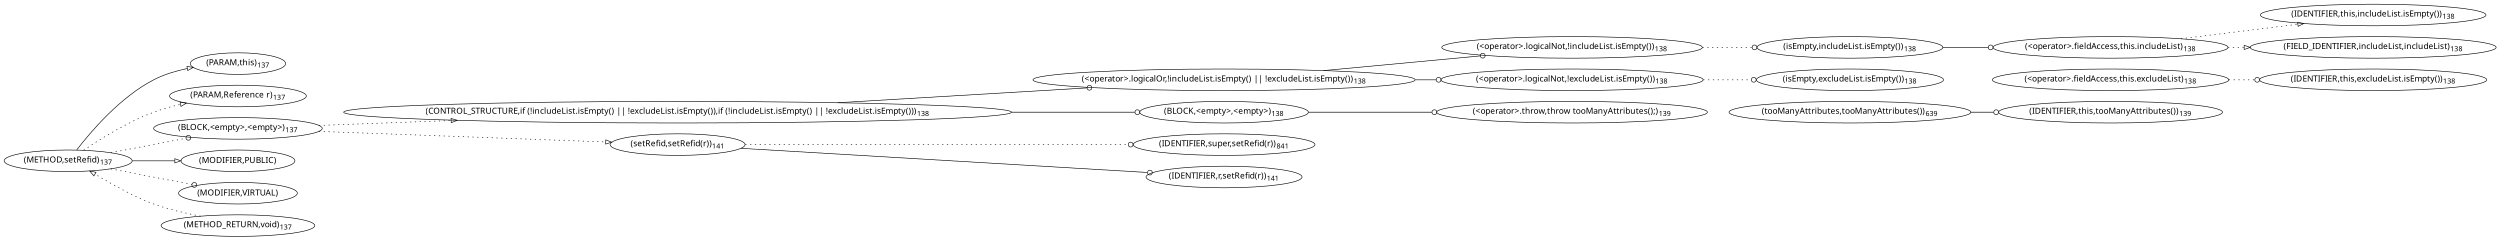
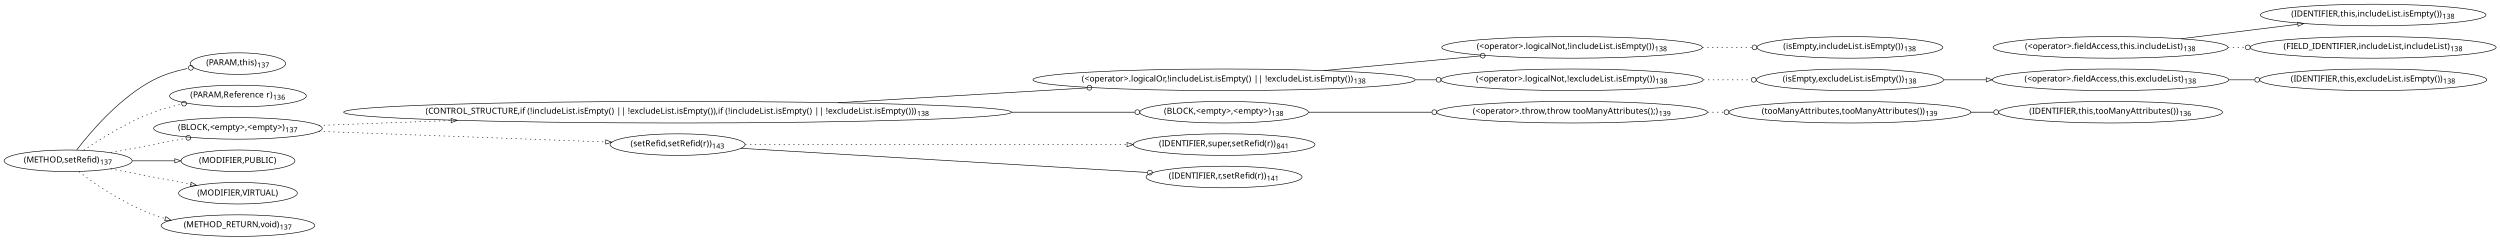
  digraph {
    fontname="Noto Sans"
    rankdir=LR
    node [fontname="Noto Sans"]
    edge [arrowhead=odot fontname="Noto Sans" style=solid]
    n1 [label=<(METHOD,setRefid)<SUB>137</SUB>>]
    n2 [label=<(PARAM,this)<SUB>137</SUB>>]
-   n3 [label=<(PARAM,Reference r)<SUB>137</SUB>>]
+   n3 [label=<(PARAM,Reference r)<SUB>136</SUB>>]
    n4 [label=<(BLOCK,&lt;empty&gt;,&lt;empty&gt;)<SUB>137</SUB>>]
    n5 [label=<(MODIFIER,PUBLIC)>]
    n6 [label=<(MODIFIER,VIRTUAL)>]
    n7 [label=<(METHOD_RETURN,void)<SUB>137</SUB>>]
    n8 [label=<(CONTROL_STRUCTURE,if (!includeList.isEmpty() || !excludeList.isEmpty()),if (!includeList.isEmpty() || !excludeList.isEmpty()))<SUB>138</SUB>>]
-   n9 [label=<(setRefid,setRefid(r))<SUB>141</SUB>>]
+   n9 [label=<(setRefid,setRefid(r))<SUB>143</SUB>>]
    n10 [label=<(&lt;operator&gt;.logicalOr,!includeList.isEmpty() || !excludeList.isEmpty())<SUB>138</SUB>>]
    n11 [label=<(BLOCK,&lt;empty&gt;,&lt;empty&gt;)<SUB>138</SUB>>]
    n12 [label=<(IDENTIFIER,super,setRefid(r))<SUB>841</SUB>>]
    n13 [label=<(IDENTIFIER,r,setRefid(r))<SUB>141</SUB>>]
    n14 [label=<(&lt;operator&gt;.logicalNot,!includeList.isEmpty())<SUB>138</SUB>>]
    n15 [label=<(&lt;operator&gt;.logicalNot,!excludeList.isEmpty())<SUB>138</SUB>>]
    n16 [label=<(&lt;operator&gt;.throw,throw tooManyAttributes();)<SUB>139</SUB>>]
    n17 [label=<(isEmpty,includeList.isEmpty())<SUB>138</SUB>>]
    n18 [label=<(isEmpty,excludeList.isEmpty())<SUB>138</SUB>>]
    n19 [label=<(&lt;operator&gt;.fieldAccess,this.includeList)<SUB>138</SUB>>]
    n20 [label=<(IDENTIFIER,this,includeList.isEmpty())<SUB>138</SUB>>]
    n21 [label=<(FIELD_IDENTIFIER,includeList,includeList)<SUB>138</SUB>>]
    n22 [label=<(&lt;operator&gt;.fieldAccess,this.excludeList)<SUB>138</SUB>>]
    n23 [label=<(IDENTIFIER,this,excludeList.isEmpty())<SUB>138</SUB>>]
-   n24 [label=<(tooManyAttributes,tooManyAttributes())<SUB>639</SUB>>]
-   n25 [label=<(IDENTIFIER,this,tooManyAttributes())<SUB>139</SUB>>]
-   n1 -> n2 [arrowhead=onormal]
-   n1 -> n3 [arrowhead=onormal style=dotted]
+   n24 [label=<(tooManyAttributes,tooManyAttributes())<SUB>139</SUB>>]
+   n25 [label=<(IDENTIFIER,this,tooManyAttributes())<SUB>136</SUB>>]
+   n1 -> n2
+   n1 -> n3 [style=dotted]
    n1 -> n4 [style=dotted]
    n1 -> n5 [arrowhead=onormal]
-   n1 -> n6 [style=dotted]
-   n7 -> n1 [arrowhead=onormal style=dotted]
+   n1 -> n6 [arrowhead=onormal style=dotted]
+   n1 -> n7 [arrowhead=onormal style=dotted]
    n4 -> n8 [arrowhead=onormal style=dotted]
    n4 -> n9 [arrowhead=onormal style=dotted]
    n8 -> n10
    n8 -> n11
-   n9 -> n12 [style=dotted]
+   n9 -> n12 [arrowhead=onormal style=dotted]
    n9 -> n13
    n10 -> n14
    n10 -> n15
    n11 -> n16
    n14 -> n17 [style=dotted]
    n15 -> n18 [style=dotted]
-   n17 -> n19
-   n19 -> n20 [arrowhead=onormal style=dotted]
-   n19 -> n21 [arrowhead=onormal style=dotted]
-   n22 -> n23 [style=dotted]
+   n16 -> n24 [style=dotted]
+   n18 -> n22 [arrowhead=onormal]
+   n19 -> n20 [arrowhead=onormal]
+   n19 -> n21 [style=dotted]
+   n22 -> n23
    n24 -> n25
  }
